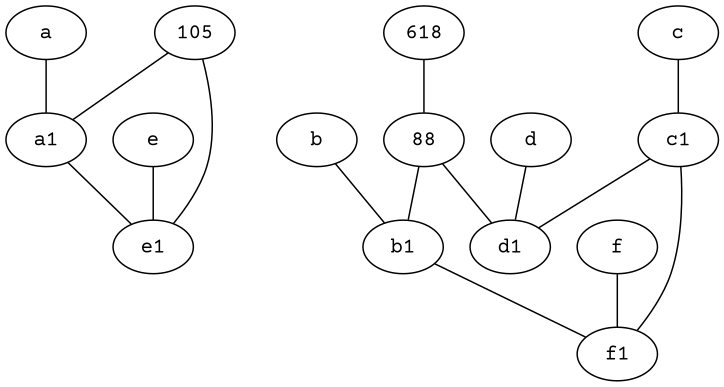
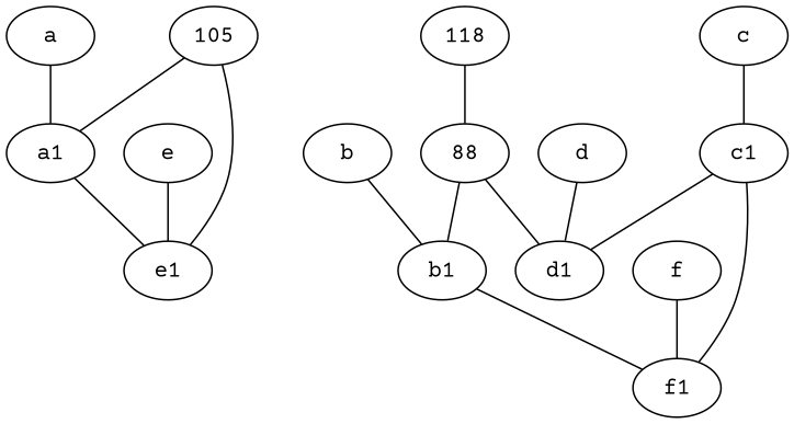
  graph {
    fontname="Courier Prime"
    node [fontname="Courier Prime" labelfontsize=50]
    edge [fontname="Courier Prime"]
    a
    a1
    e1
-   118 [label=618]
+   118
    88
    d1
    b1
    f1
    e
    105
    c1
    b
    d
    f
    c
    a -- a1
    a1 -- e1
    118 -- 88
    88 -- d1
    88 -- b1
    b1 -- f1
    e -- e1
    105 -- a1
    105 -- e1
    c1 -- d1
    c1 -- f1
    b -- b1
    d -- d1
    f -- f1
    c -- c1
  }
